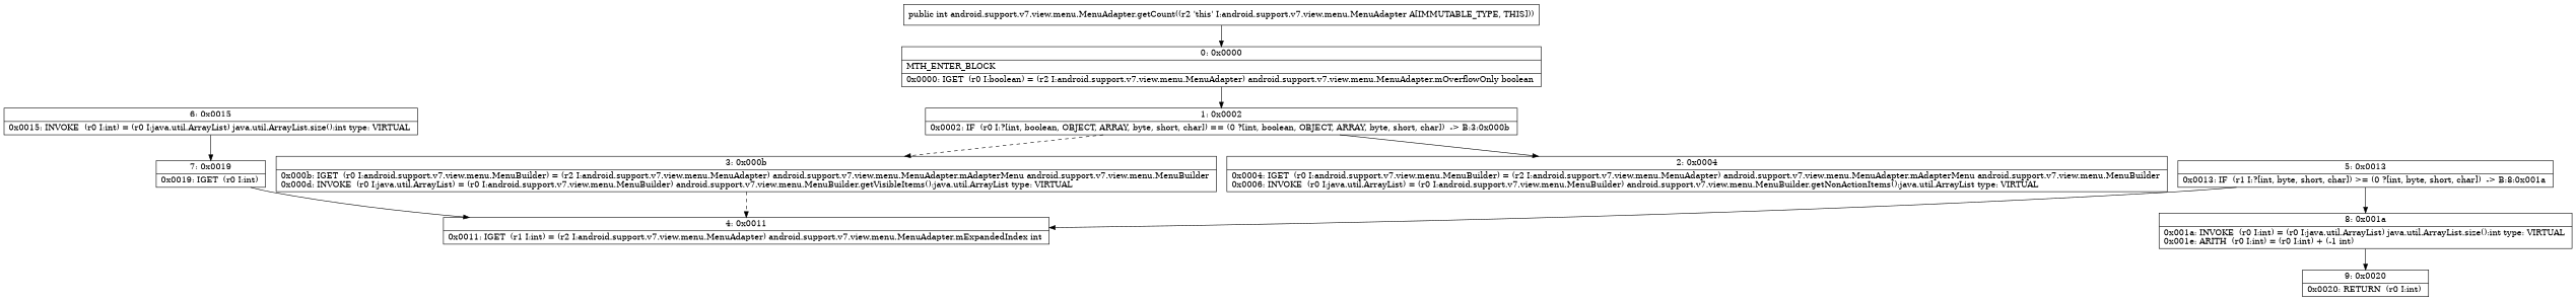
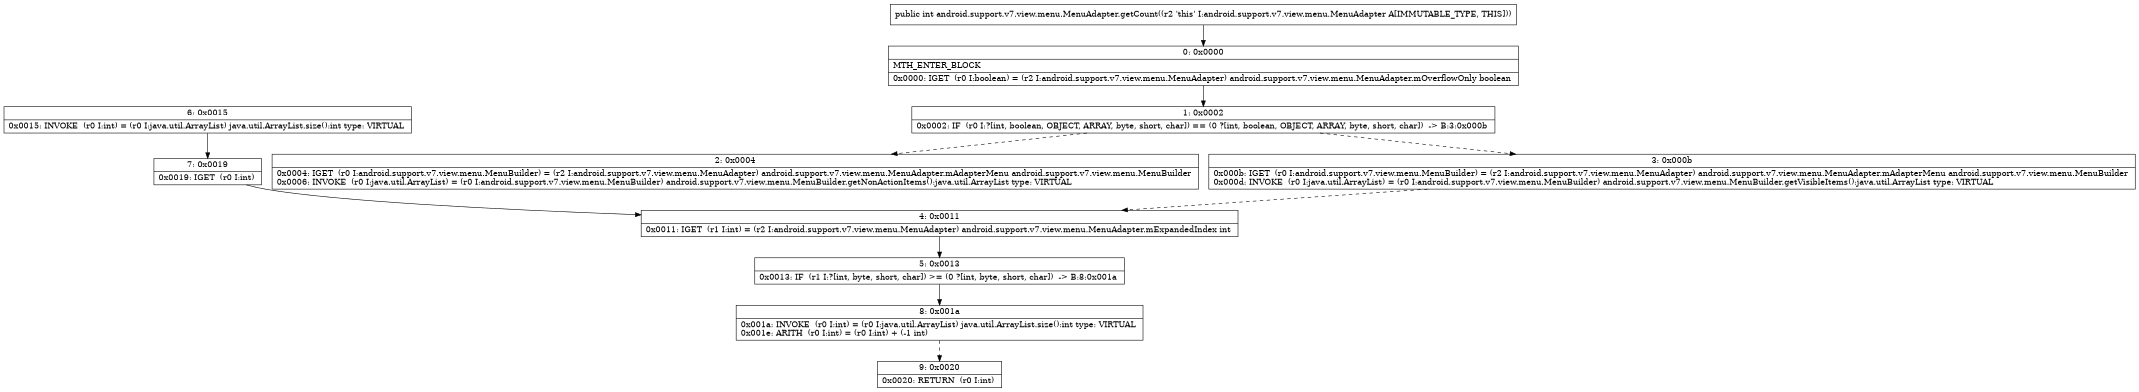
  digraph {
    node [shape=record]
    n1 [label="{0\:\ 0x0000|MTH_ENTER_BLOCK\l|0x0000: IGET  (r0 I:boolean) = (r2 I:android.support.v7.view.menu.MenuAdapter) android.support.v7.view.menu.MenuAdapter.mOverflowOnly boolean \l}"]
    n2 [label="{1\:\ 0x0002|0x0002: IF  (r0 I:?[int, boolean, OBJECT, ARRAY, byte, short, char]) == (0 ?[int, boolean, OBJECT, ARRAY, byte, short, char])  \-\> B:3:0x000b \l}"]
    n3 [label="{2\:\ 0x0004|0x0004: IGET  (r0 I:android.support.v7.view.menu.MenuBuilder) = (r2 I:android.support.v7.view.menu.MenuAdapter) android.support.v7.view.menu.MenuAdapter.mAdapterMenu android.support.v7.view.menu.MenuBuilder \l0x0006: INVOKE  (r0 I:java.util.ArrayList) = (r0 I:android.support.v7.view.menu.MenuBuilder) android.support.v7.view.menu.MenuBuilder.getNonActionItems():java.util.ArrayList type: VIRTUAL \l}"]
    n4 [label="{3\:\ 0x000b|0x000b: IGET  (r0 I:android.support.v7.view.menu.MenuBuilder) = (r2 I:android.support.v7.view.menu.MenuAdapter) android.support.v7.view.menu.MenuAdapter.mAdapterMenu android.support.v7.view.menu.MenuBuilder \l0x000d: INVOKE  (r0 I:java.util.ArrayList) = (r0 I:android.support.v7.view.menu.MenuBuilder) android.support.v7.view.menu.MenuBuilder.getVisibleItems():java.util.ArrayList type: VIRTUAL \l}"]
    n5 [label="{4\:\ 0x0011|0x0011: IGET  (r1 I:int) = (r2 I:android.support.v7.view.menu.MenuAdapter) android.support.v7.view.menu.MenuAdapter.mExpandedIndex int \l}"]
    n6 [label="{5\:\ 0x0013|0x0013: IF  (r1 I:?[int, byte, short, char]) \>= (0 ?[int, byte, short, char])  \-\> B:8:0x001a \l}"]
    n7 [label="{8\:\ 0x001a|0x001a: INVOKE  (r0 I:int) = (r0 I:java.util.ArrayList) java.util.ArrayList.size():int type: VIRTUAL \l0x001e: ARITH  (r0 I:int) = (r0 I:int) + (\-1 int) \l}"]
    n8 [label="{6\:\ 0x0015|0x0015: INVOKE  (r0 I:int) = (r0 I:java.util.ArrayList) java.util.ArrayList.size():int type: VIRTUAL \l}"]
    n9 [label="{7\:\ 0x0019|0x0019: IGET  (r0 I:int) \l}"]
    n10 [label="{9\:\ 0x0020|0x0020: RETURN  (r0 I:int) \l}"]
    n11 [label="{public int android.support.v7.view.menu.MenuAdapter.getCount((r2 'this' I:android.support.v7.view.menu.MenuAdapter A[IMMUTABLE_TYPE, THIS])) }"]
    n1 -> n2
-   n2 -> n3 [style=solid]
+   n2 -> n3 [style=dashed]
    n2 -> n4 [style=dashed]
    n4 -> n5 [style=dashed]
-   n6 -> n5
+   n5 -> n6
    n6 -> n7
-   n7 -> n10
+   n7 -> n10 [style=dashed]
    n8 -> n9
    n9 -> n5
    n11 -> n1
  }
